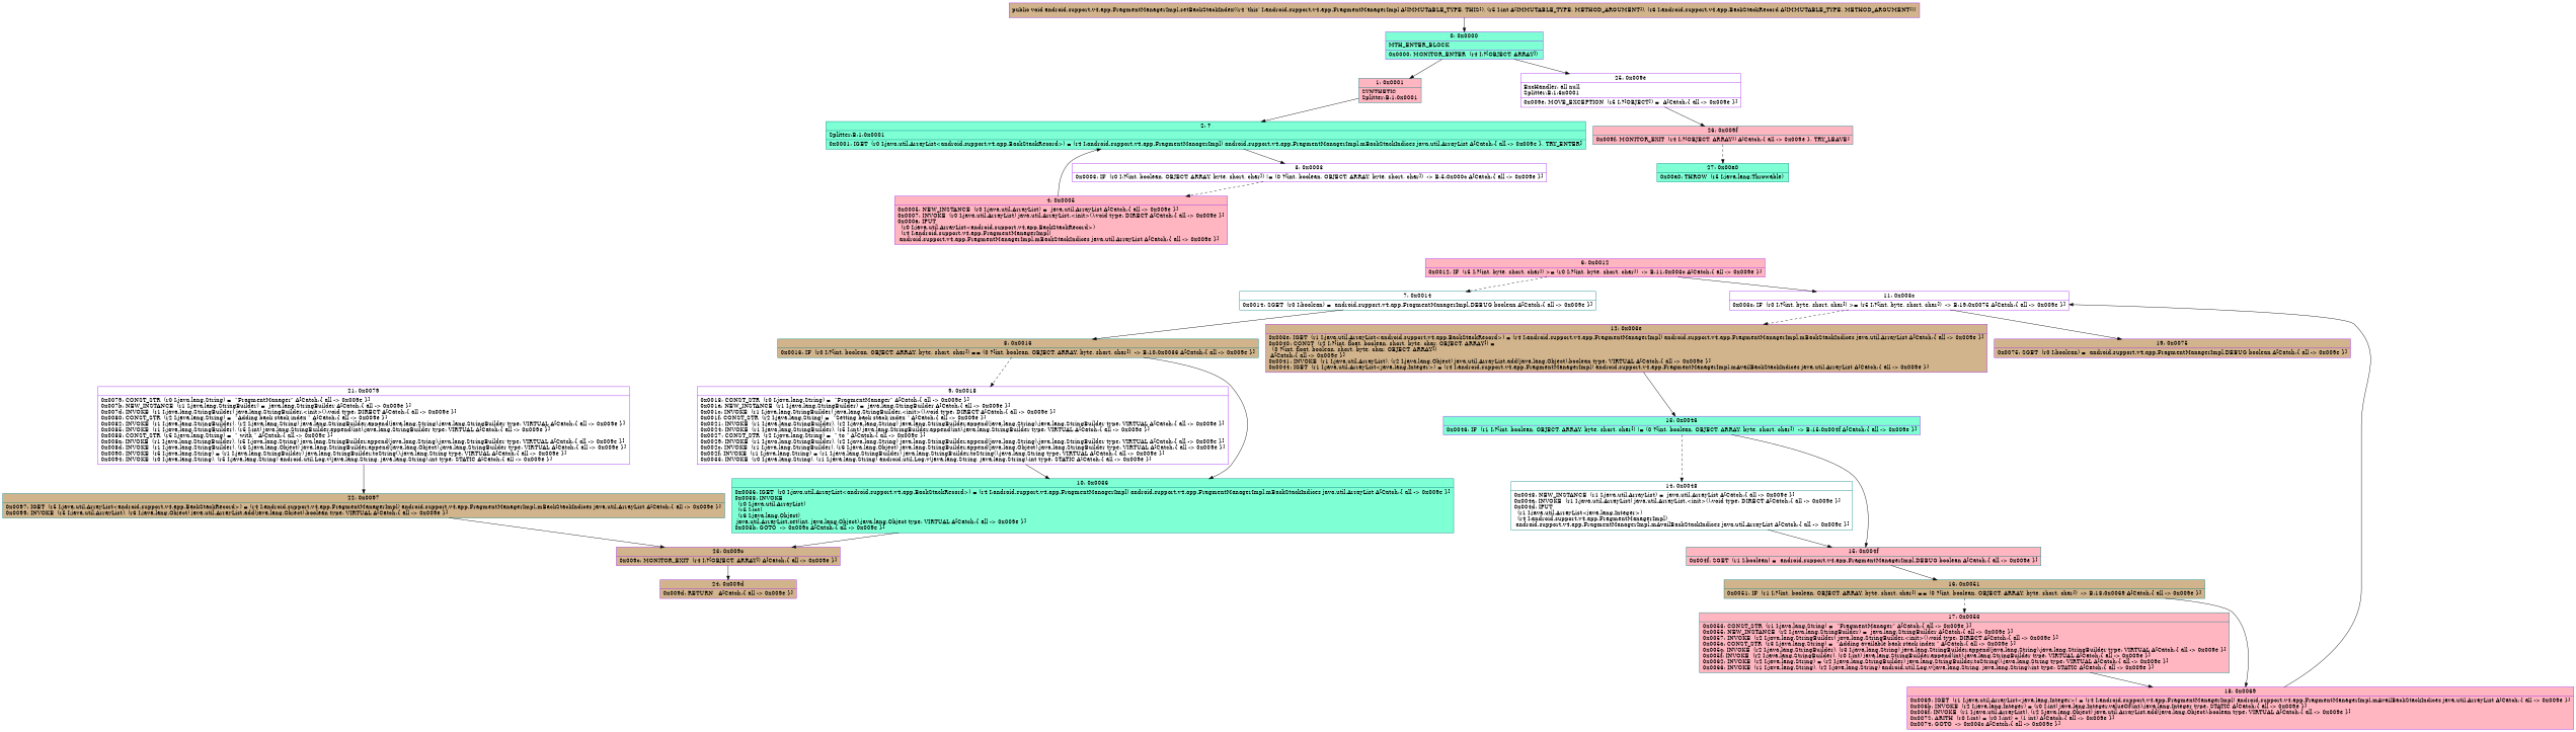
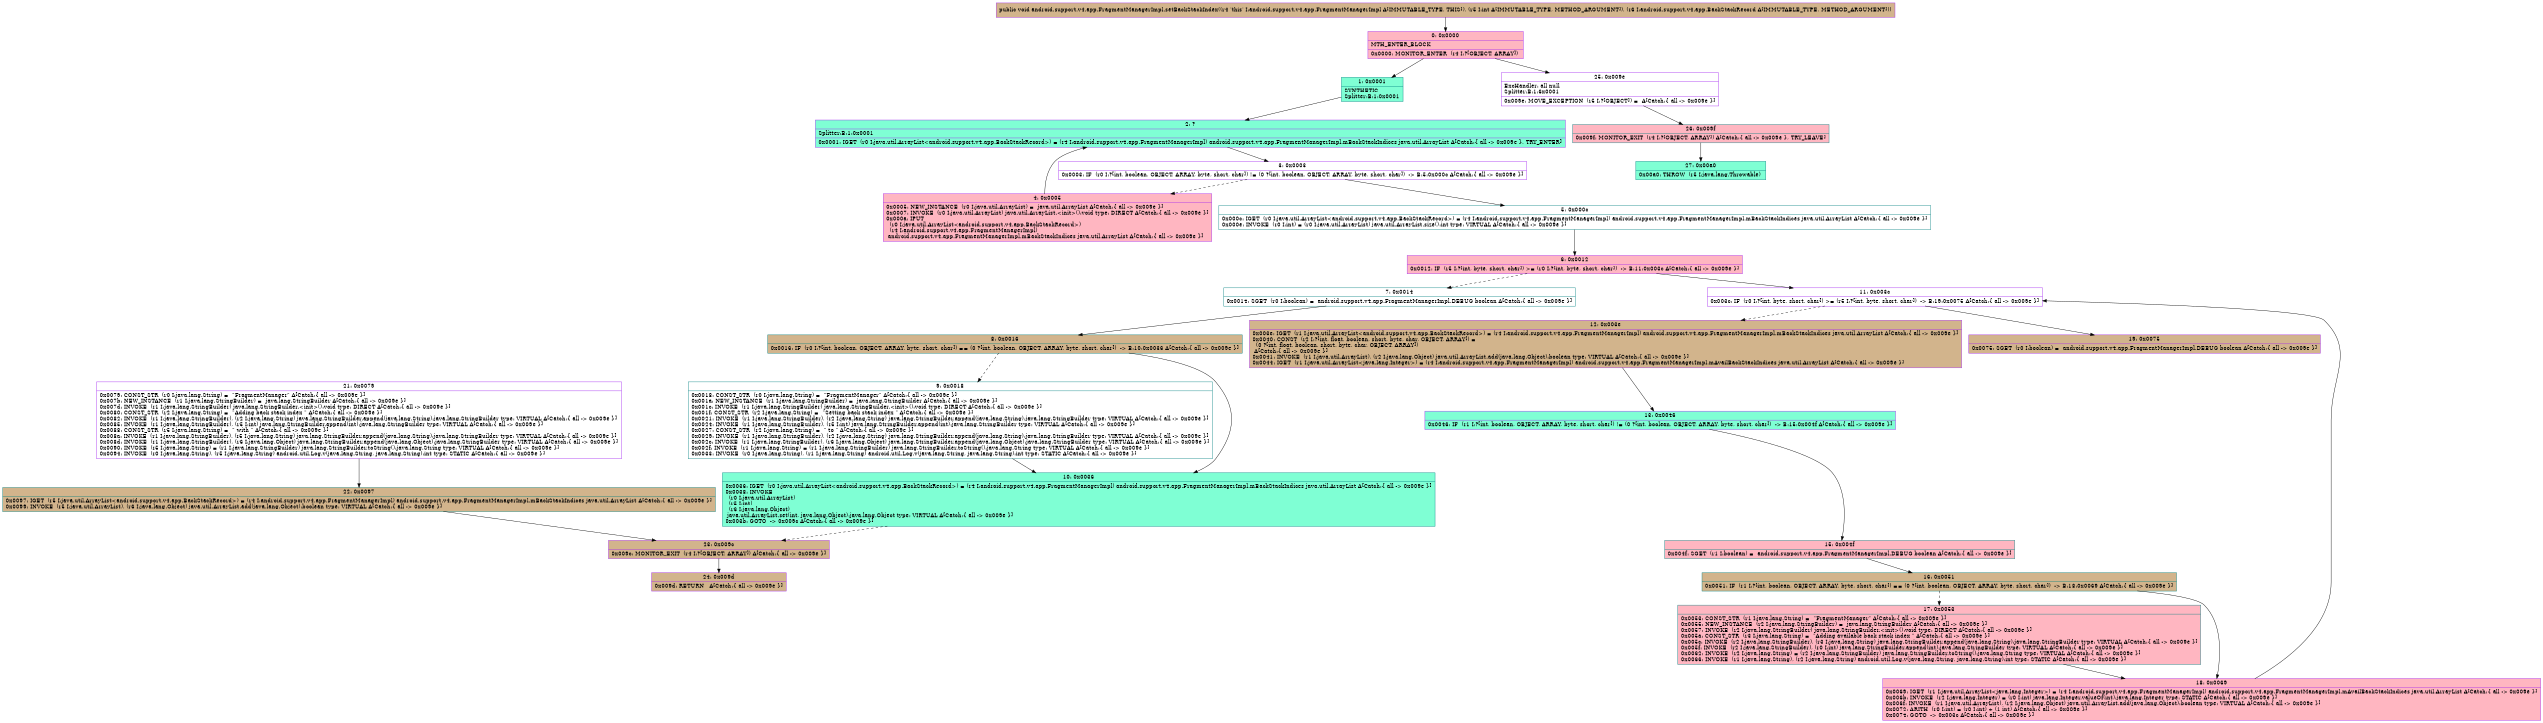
  digraph {
    node [color=purple fillcolor=lightpink shape=record style=filled]
-   n1 [fillcolor=aquamarine label="{0\:\ 0x0000|MTH_ENTER_BLOCK\l|0x0000: MONITOR_ENTER  (r4 I:?[OBJECT, ARRAY]) \l}"]
-   n2 [color=teal label="{1\:\ 0x0001|SYNTHETIC\lSplitter:B:1:0x0001\l}"]
+   n1 [label="{0\:\ 0x0000|MTH_ENTER_BLOCK\l|0x0000: MONITOR_ENTER  (r4 I:?[OBJECT, ARRAY]) \l}"]
+   n2 [color=teal fillcolor=aquamarine label="{1\:\ 0x0001|SYNTHETIC\lSplitter:B:1:0x0001\l}"]
    n3 [fillcolor=white label="{25\:\ 0x009e|ExcHandler: all null\lSplitter:B:1:6x0001\l|0x009e: MOVE_EXCEPTION  (r5 I:?[OBJECT]) =  A[Catch:\{ all \-\> 0x009e \}]\l}"]
-   n4 [color=teal fillcolor=aquamarine label="{2\:\ ?|Splitter:B:1:0x0001\l|0x0001: IGET  (r0 I:java.util.ArrayList\<android.support.v4.app.BackStackRecord\>) = (r4 I:android.support.v4.app.FragmentManagerImpl) android.support.v4.app.FragmentManagerImpl.mBackStackIndices java.util.ArrayList A[Catch:\{ all \-\> 0x009e \}, TRY_ENTER]\l}"]
+   n4 [fillcolor=aquamarine label="{2\:\ ?|Splitter:B:1:0x0001\l|0x0001: IGET  (r0 I:java.util.ArrayList\<android.support.v4.app.BackStackRecord\>) = (r4 I:android.support.v4.app.FragmentManagerImpl) android.support.v4.app.FragmentManagerImpl.mBackStackIndices java.util.ArrayList A[Catch:\{ all \-\> 0x009e \}, TRY_ENTER]\l}"]
    n5 [fillcolor=white label="{3\:\ 0x0003|0x0003: IF  (r0 I:?[int, boolean, OBJECT, ARRAY, byte, short, char]) != (0 ?[int, boolean, OBJECT, ARRAY, byte, short, char])  \-\> B:5:0x000c A[Catch:\{ all \-\> 0x009e \}]\l}"]
    n6 [color=teal label="{26\:\ 0x009f|0x009f: MONITOR_EXIT  (r4 I:?[OBJECT, ARRAY]) A[Catch:\{ all \-\> 0x009e \}, TRY_LEAVE]\l}"]
    n7 [label="{4\:\ 0x0005|0x0005: NEW_INSTANCE  (r0 I:java.util.ArrayList) =  java.util.ArrayList A[Catch:\{ all \-\> 0x009e \}]\l0x0007: INVOKE  (r0 I:java.util.ArrayList) java.util.ArrayList.\<init\>():void type: DIRECT A[Catch:\{ all \-\> 0x009e \}]\l0x000a: IPUT  \l  (r0 I:java.util.ArrayList\<android.support.v4.app.BackStackRecord\>)\l  (r4 I:android.support.v4.app.FragmentManagerImpl)\l android.support.v4.app.FragmentManagerImpl.mBackStackIndices java.util.ArrayList A[Catch:\{ all \-\> 0x009e \}]\l}"]
+   n8 [color=teal fillcolor=white label="{5\:\ 0x000c|0x000c: IGET  (r0 I:java.util.ArrayList\<android.support.v4.app.BackStackRecord\>) = (r4 I:android.support.v4.app.FragmentManagerImpl) android.support.v4.app.FragmentManagerImpl.mBackStackIndices java.util.ArrayList A[Catch:\{ all \-\> 0x009e \}]\l0x000e: INVOKE  (r0 I:int) = (r0 I:java.util.ArrayList) java.util.ArrayList.size():int type: VIRTUAL A[Catch:\{ all \-\> 0x009e \}]\l}"]
    n9 [label="{6\:\ 0x0012|0x0012: IF  (r5 I:?[int, byte, short, char]) \>= (r0 I:?[int, byte, short, char])  \-\> B:11:0x003c A[Catch:\{ all \-\> 0x009e \}]\l}"]
    n10 [color=teal fillcolor=white label="{7\:\ 0x0014|0x0014: SGET  (r0 I:boolean) =  android.support.v4.app.FragmentManagerImpl.DEBUG boolean A[Catch:\{ all \-\> 0x009e \}]\l}"]
    n11 [fillcolor=white label="{11\:\ 0x003c|0x003c: IF  (r0 I:?[int, byte, short, char]) \>= (r5 I:?[int, byte, short, char])  \-\> B:19:0x0075 A[Catch:\{ all \-\> 0x009e \}]\l}"]
    n12 [color=teal fillcolor=tan label="{8\:\ 0x0016|0x0016: IF  (r0 I:?[int, boolean, OBJECT, ARRAY, byte, short, char]) == (0 ?[int, boolean, OBJECT, ARRAY, byte, short, char])  \-\> B:10:0x0036 A[Catch:\{ all \-\> 0x009e \}]\l}"]
    n13 [fillcolor=tan label="{12\:\ 0x003e|0x003e: IGET  (r1 I:java.util.ArrayList\<android.support.v4.app.BackStackRecord\>) = (r4 I:android.support.v4.app.FragmentManagerImpl) android.support.v4.app.FragmentManagerImpl.mBackStackIndices java.util.ArrayList A[Catch:\{ all \-\> 0x009e \}]\l0x0040: CONST  (r2 I:?[int, float, boolean, short, byte, char, OBJECT, ARRAY]) = \l  (0 ?[int, float, boolean, short, byte, char, OBJECT, ARRAY])\l A[Catch:\{ all \-\> 0x009e \}]\l0x0041: INVOKE  (r1 I:java.util.ArrayList), (r2 I:java.lang.Object) java.util.ArrayList.add(java.lang.Object):boolean type: VIRTUAL A[Catch:\{ all \-\> 0x009e \}]\l0x0044: IGET  (r1 I:java.util.ArrayList\<java.lang.Integer\>) = (r4 I:android.support.v4.app.FragmentManagerImpl) android.support.v4.app.FragmentManagerImpl.mAvailBackStackIndices java.util.ArrayList A[Catch:\{ all \-\> 0x009e \}]\l}"]
    n14 [fillcolor=tan label="{19\:\ 0x0075|0x0075: SGET  (r0 I:boolean) =  android.support.v4.app.FragmentManagerImpl.DEBUG boolean A[Catch:\{ all \-\> 0x009e \}]\l}"]
-   n15 [fillcolor=white label="{9\:\ 0x0018|0x0018: CONST_STR  (r0 I:java.lang.String) =  \"FragmentManager\" A[Catch:\{ all \-\> 0x009e \}]\l0x001a: NEW_INSTANCE  (r1 I:java.lang.StringBuilder) =  java.lang.StringBuilder A[Catch:\{ all \-\> 0x009e \}]\l0x001c: INVOKE  (r1 I:java.lang.StringBuilder) java.lang.StringBuilder.\<init\>():void type: DIRECT A[Catch:\{ all \-\> 0x009e \}]\l0x001f: CONST_STR  (r2 I:java.lang.String) =  \"Setting back stack index \" A[Catch:\{ all \-\> 0x009e \}]\l0x0021: INVOKE  (r1 I:java.lang.StringBuilder), (r2 I:java.lang.String) java.lang.StringBuilder.append(java.lang.String):java.lang.StringBuilder type: VIRTUAL A[Catch:\{ all \-\> 0x009e \}]\l0x0024: INVOKE  (r1 I:java.lang.StringBuilder), (r5 I:int) java.lang.StringBuilder.append(int):java.lang.StringBuilder type: VIRTUAL A[Catch:\{ all \-\> 0x009e \}]\l0x0027: CONST_STR  (r2 I:java.lang.String) =  \" to \" A[Catch:\{ all \-\> 0x009e \}]\l0x0029: INVOKE  (r1 I:java.lang.StringBuilder), (r2 I:java.lang.String) java.lang.StringBuilder.append(java.lang.String):java.lang.StringBuilder type: VIRTUAL A[Catch:\{ all \-\> 0x009e \}]\l0x002c: INVOKE  (r1 I:java.lang.StringBuilder), (r6 I:java.lang.Object) java.lang.StringBuilder.append(java.lang.Object):java.lang.StringBuilder type: VIRTUAL A[Catch:\{ all \-\> 0x009e \}]\l0x002f: INVOKE  (r1 I:java.lang.String) = (r1 I:java.lang.StringBuilder) java.lang.StringBuilder.toString():java.lang.String type: VIRTUAL A[Catch:\{ all \-\> 0x009e \}]\l0x0033: INVOKE  (r0 I:java.lang.String), (r1 I:java.lang.String) android.util.Log.v(java.lang.String, java.lang.String):int type: STATIC A[Catch:\{ all \-\> 0x009e \}]\l}"]
+   n15 [color=teal fillcolor=white label="{9\:\ 0x0018|0x0018: CONST_STR  (r0 I:java.lang.String) =  \"FragmentManager\" A[Catch:\{ all \-\> 0x009e \}]\l0x001a: NEW_INSTANCE  (r1 I:java.lang.StringBuilder) =  java.lang.StringBuilder A[Catch:\{ all \-\> 0x009e \}]\l0x001c: INVOKE  (r1 I:java.lang.StringBuilder) java.lang.StringBuilder.\<init\>():void type: DIRECT A[Catch:\{ all \-\> 0x009e \}]\l0x001f: CONST_STR  (r2 I:java.lang.String) =  \"Setting back stack index \" A[Catch:\{ all \-\> 0x009e \}]\l0x0021: INVOKE  (r1 I:java.lang.StringBuilder), (r2 I:java.lang.String) java.lang.StringBuilder.append(java.lang.String):java.lang.StringBuilder type: VIRTUAL A[Catch:\{ all \-\> 0x009e \}]\l0x0024: INVOKE  (r1 I:java.lang.StringBuilder), (r5 I:int) java.lang.StringBuilder.append(int):java.lang.StringBuilder type: VIRTUAL A[Catch:\{ all \-\> 0x009e \}]\l0x0027: CONST_STR  (r2 I:java.lang.String) =  \" to \" A[Catch:\{ all \-\> 0x009e \}]\l0x0029: INVOKE  (r1 I:java.lang.StringBuilder), (r2 I:java.lang.String) java.lang.StringBuilder.append(java.lang.String):java.lang.StringBuilder type: VIRTUAL A[Catch:\{ all \-\> 0x009e \}]\l0x002c: INVOKE  (r1 I:java.lang.StringBuilder), (r6 I:java.lang.Object) java.lang.StringBuilder.append(java.lang.Object):java.lang.StringBuilder type: VIRTUAL A[Catch:\{ all \-\> 0x009e \}]\l0x002f: INVOKE  (r1 I:java.lang.String) = (r1 I:java.lang.StringBuilder) java.lang.StringBuilder.toString():java.lang.String type: VIRTUAL A[Catch:\{ all \-\> 0x009e \}]\l0x0033: INVOKE  (r0 I:java.lang.String), (r1 I:java.lang.String) android.util.Log.v(java.lang.String, java.lang.String):int type: STATIC A[Catch:\{ all \-\> 0x009e \}]\l}"]
    n16 [color=teal fillcolor=aquamarine label="{10\:\ 0x0036|0x0036: IGET  (r0 I:java.util.ArrayList\<android.support.v4.app.BackStackRecord\>) = (r4 I:android.support.v4.app.FragmentManagerImpl) android.support.v4.app.FragmentManagerImpl.mBackStackIndices java.util.ArrayList A[Catch:\{ all \-\> 0x009e \}]\l0x0038: INVOKE  \l  (r0 I:java.util.ArrayList)\l  (r5 I:int)\l  (r6 I:java.lang.Object)\l java.util.ArrayList.set(int, java.lang.Object):java.lang.Object type: VIRTUAL A[Catch:\{ all \-\> 0x009e \}]\l0x003b: GOTO  \-\> 0x009c A[Catch:\{ all \-\> 0x009e \}]\l}"]
    n17 [fillcolor=tan label="{23\:\ 0x009c|0x009c: MONITOR_EXIT  (r4 I:?[OBJECT, ARRAY]) A[Catch:\{ all \-\> 0x009e \}]\l}"]
    n18 [fillcolor=tan label="{24\:\ 0x009d|0x009d: RETURN   A[Catch:\{ all \-\> 0x009e \}]\l}"]
    n19 [fillcolor=aquamarine label="{13\:\ 0x0046|0x0046: IF  (r1 I:?[int, boolean, OBJECT, ARRAY, byte, short, char]) != (0 ?[int, boolean, OBJECT, ARRAY, byte, short, char])  \-\> B:15:0x004f A[Catch:\{ all \-\> 0x009e \}]\l}"]
-   n20 [color=teal fillcolor=white label="{14\:\ 0x0048|0x0048: NEW_INSTANCE  (r1 I:java.util.ArrayList) =  java.util.ArrayList A[Catch:\{ all \-\> 0x009e \}]\l0x004a: INVOKE  (r1 I:java.util.ArrayList) java.util.ArrayList.\<init\>():void type: DIRECT A[Catch:\{ all \-\> 0x009e \}]\l0x004d: IPUT  \l  (r1 I:java.util.ArrayList\<java.lang.Integer\>)\l  (r4 I:android.support.v4.app.FragmentManagerImpl)\l android.support.v4.app.FragmentManagerImpl.mAvailBackStackIndices java.util.ArrayList A[Catch:\{ all \-\> 0x009e \}]\l}"]
    n21 [color=teal label="{15\:\ 0x004f|0x004f: SGET  (r1 I:boolean) =  android.support.v4.app.FragmentManagerImpl.DEBUG boolean A[Catch:\{ all \-\> 0x009e \}]\l}"]
    n22 [color=teal fillcolor=tan label="{16\:\ 0x0051|0x0051: IF  (r1 I:?[int, boolean, OBJECT, ARRAY, byte, short, char]) == (0 ?[int, boolean, OBJECT, ARRAY, byte, short, char])  \-\> B:18:0x0069 A[Catch:\{ all \-\> 0x009e \}]\l}"]
    n23 [color=teal label="{17\:\ 0x0053|0x0053: CONST_STR  (r1 I:java.lang.String) =  \"FragmentManager\" A[Catch:\{ all \-\> 0x009e \}]\l0x0055: NEW_INSTANCE  (r2 I:java.lang.StringBuilder) =  java.lang.StringBuilder A[Catch:\{ all \-\> 0x009e \}]\l0x0057: INVOKE  (r2 I:java.lang.StringBuilder) java.lang.StringBuilder.\<init\>():void type: DIRECT A[Catch:\{ all \-\> 0x009e \}]\l0x005a: CONST_STR  (r3 I:java.lang.String) =  \"Adding available back stack index \" A[Catch:\{ all \-\> 0x009e \}]\l0x005c: INVOKE  (r2 I:java.lang.StringBuilder), (r3 I:java.lang.String) java.lang.StringBuilder.append(java.lang.String):java.lang.StringBuilder type: VIRTUAL A[Catch:\{ all \-\> 0x009e \}]\l0x005f: INVOKE  (r2 I:java.lang.StringBuilder), (r0 I:int) java.lang.StringBuilder.append(int):java.lang.StringBuilder type: VIRTUAL A[Catch:\{ all \-\> 0x009e \}]\l0x0062: INVOKE  (r2 I:java.lang.String) = (r2 I:java.lang.StringBuilder) java.lang.StringBuilder.toString():java.lang.String type: VIRTUAL A[Catch:\{ all \-\> 0x009e \}]\l0x0066: INVOKE  (r1 I:java.lang.String), (r2 I:java.lang.String) android.util.Log.v(java.lang.String, java.lang.String):int type: STATIC A[Catch:\{ all \-\> 0x009e \}]\l}"]
    n24 [label="{18\:\ 0x0069|0x0069: IGET  (r1 I:java.util.ArrayList\<java.lang.Integer\>) = (r4 I:android.support.v4.app.FragmentManagerImpl) android.support.v4.app.FragmentManagerImpl.mAvailBackStackIndices java.util.ArrayList A[Catch:\{ all \-\> 0x009e \}]\l0x006b: INVOKE  (r2 I:java.lang.Integer) = (r0 I:int) java.lang.Integer.valueOf(int):java.lang.Integer type: STATIC A[Catch:\{ all \-\> 0x009e \}]\l0x006f: INVOKE  (r1 I:java.util.ArrayList), (r2 I:java.lang.Object) java.util.ArrayList.add(java.lang.Object):boolean type: VIRTUAL A[Catch:\{ all \-\> 0x009e \}]\l0x0072: ARITH  (r0 I:int) = (r0 I:int) + (1 int) A[Catch:\{ all \-\> 0x009e \}]\l0x0074: GOTO  \-\> 0x003c A[Catch:\{ all \-\> 0x009e \}]\l}"]
    n25 [fillcolor=white label="{21\:\ 0x0079|0x0079: CONST_STR  (r0 I:java.lang.String) =  \"FragmentManager\" A[Catch:\{ all \-\> 0x009e \}]\l0x007b: NEW_INSTANCE  (r1 I:java.lang.StringBuilder) =  java.lang.StringBuilder A[Catch:\{ all \-\> 0x009e \}]\l0x007d: INVOKE  (r1 I:java.lang.StringBuilder) java.lang.StringBuilder.\<init\>():void type: DIRECT A[Catch:\{ all \-\> 0x009e \}]\l0x0080: CONST_STR  (r2 I:java.lang.String) =  \"Adding back stack index \" A[Catch:\{ all \-\> 0x009e \}]\l0x0082: INVOKE  (r1 I:java.lang.StringBuilder), (r2 I:java.lang.String) java.lang.StringBuilder.append(java.lang.String):java.lang.StringBuilder type: VIRTUAL A[Catch:\{ all \-\> 0x009e \}]\l0x0085: INVOKE  (r1 I:java.lang.StringBuilder), (r5 I:int) java.lang.StringBuilder.append(int):java.lang.StringBuilder type: VIRTUAL A[Catch:\{ all \-\> 0x009e \}]\l0x0088: CONST_STR  (r5 I:java.lang.String) =  \" with \" A[Catch:\{ all \-\> 0x009e \}]\l0x008a: INVOKE  (r1 I:java.lang.StringBuilder), (r5 I:java.lang.String) java.lang.StringBuilder.append(java.lang.String):java.lang.StringBuilder type: VIRTUAL A[Catch:\{ all \-\> 0x009e \}]\l0x008d: INVOKE  (r1 I:java.lang.StringBuilder), (r6 I:java.lang.Object) java.lang.StringBuilder.append(java.lang.Object):java.lang.StringBuilder type: VIRTUAL A[Catch:\{ all \-\> 0x009e \}]\l0x0090: INVOKE  (r5 I:java.lang.String) = (r1 I:java.lang.StringBuilder) java.lang.StringBuilder.toString():java.lang.String type: VIRTUAL A[Catch:\{ all \-\> 0x009e \}]\l0x0094: INVOKE  (r0 I:java.lang.String), (r5 I:java.lang.String) android.util.Log.v(java.lang.String, java.lang.String):int type: STATIC A[Catch:\{ all \-\> 0x009e \}]\l}"]
    n26 [color=teal fillcolor=tan label="{22\:\ 0x0097|0x0097: IGET  (r5 I:java.util.ArrayList\<android.support.v4.app.BackStackRecord\>) = (r4 I:android.support.v4.app.FragmentManagerImpl) android.support.v4.app.FragmentManagerImpl.mBackStackIndices java.util.ArrayList A[Catch:\{ all \-\> 0x009e \}]\l0x0099: INVOKE  (r5 I:java.util.ArrayList), (r6 I:java.lang.Object) java.util.ArrayList.add(java.lang.Object):boolean type: VIRTUAL A[Catch:\{ all \-\> 0x009e \}]\l}"]
    n27 [color=teal fillcolor=aquamarine label="{27\:\ 0x00a0|0x00a0: THROW  (r5 I:java.lang.Throwable) \l}"]
    n28 [fillcolor=tan label="{public void android.support.v4.app.FragmentManagerImpl.setBackStackIndex((r4 'this' I:android.support.v4.app.FragmentManagerImpl A[IMMUTABLE_TYPE, THIS]), (r5 I:int A[IMMUTABLE_TYPE, METHOD_ARGUMENT]), (r6 I:android.support.v4.app.BackStackRecord A[IMMUTABLE_TYPE, METHOD_ARGUMENT])) }"]
    n1 -> n2
    n1 -> n3
    n2 -> n4
    n3 -> n6
    n4 -> n5
    n5 -> n7 [style=dashed]
-   n6 -> n27 [style=dashed]
+   n5 -> n8
+   n6 -> n27
    n7 -> n4
+   n8 -> n9
    n9 -> n10 [style=dashed]
    n9 -> n11
    n10 -> n12
    n11 -> n13 [style=dashed]
    n11 -> n14
    n12 -> n15 [style=dashed]
    n12 -> n16
    n13 -> n19
    n15 -> n16
-   n16 -> n17
+   n16 -> n17 [style=dashed]
    n17 -> n18
-   n19 -> n20 [style=dashed]
    n19 -> n21
-   n20 -> n21
    n21 -> n22
    n22 -> n23 [style=dashed]
    n22 -> n24
    n23 -> n24
    n24 -> n11
    n25 -> n26
    n26 -> n17
    n28 -> n1
  }
